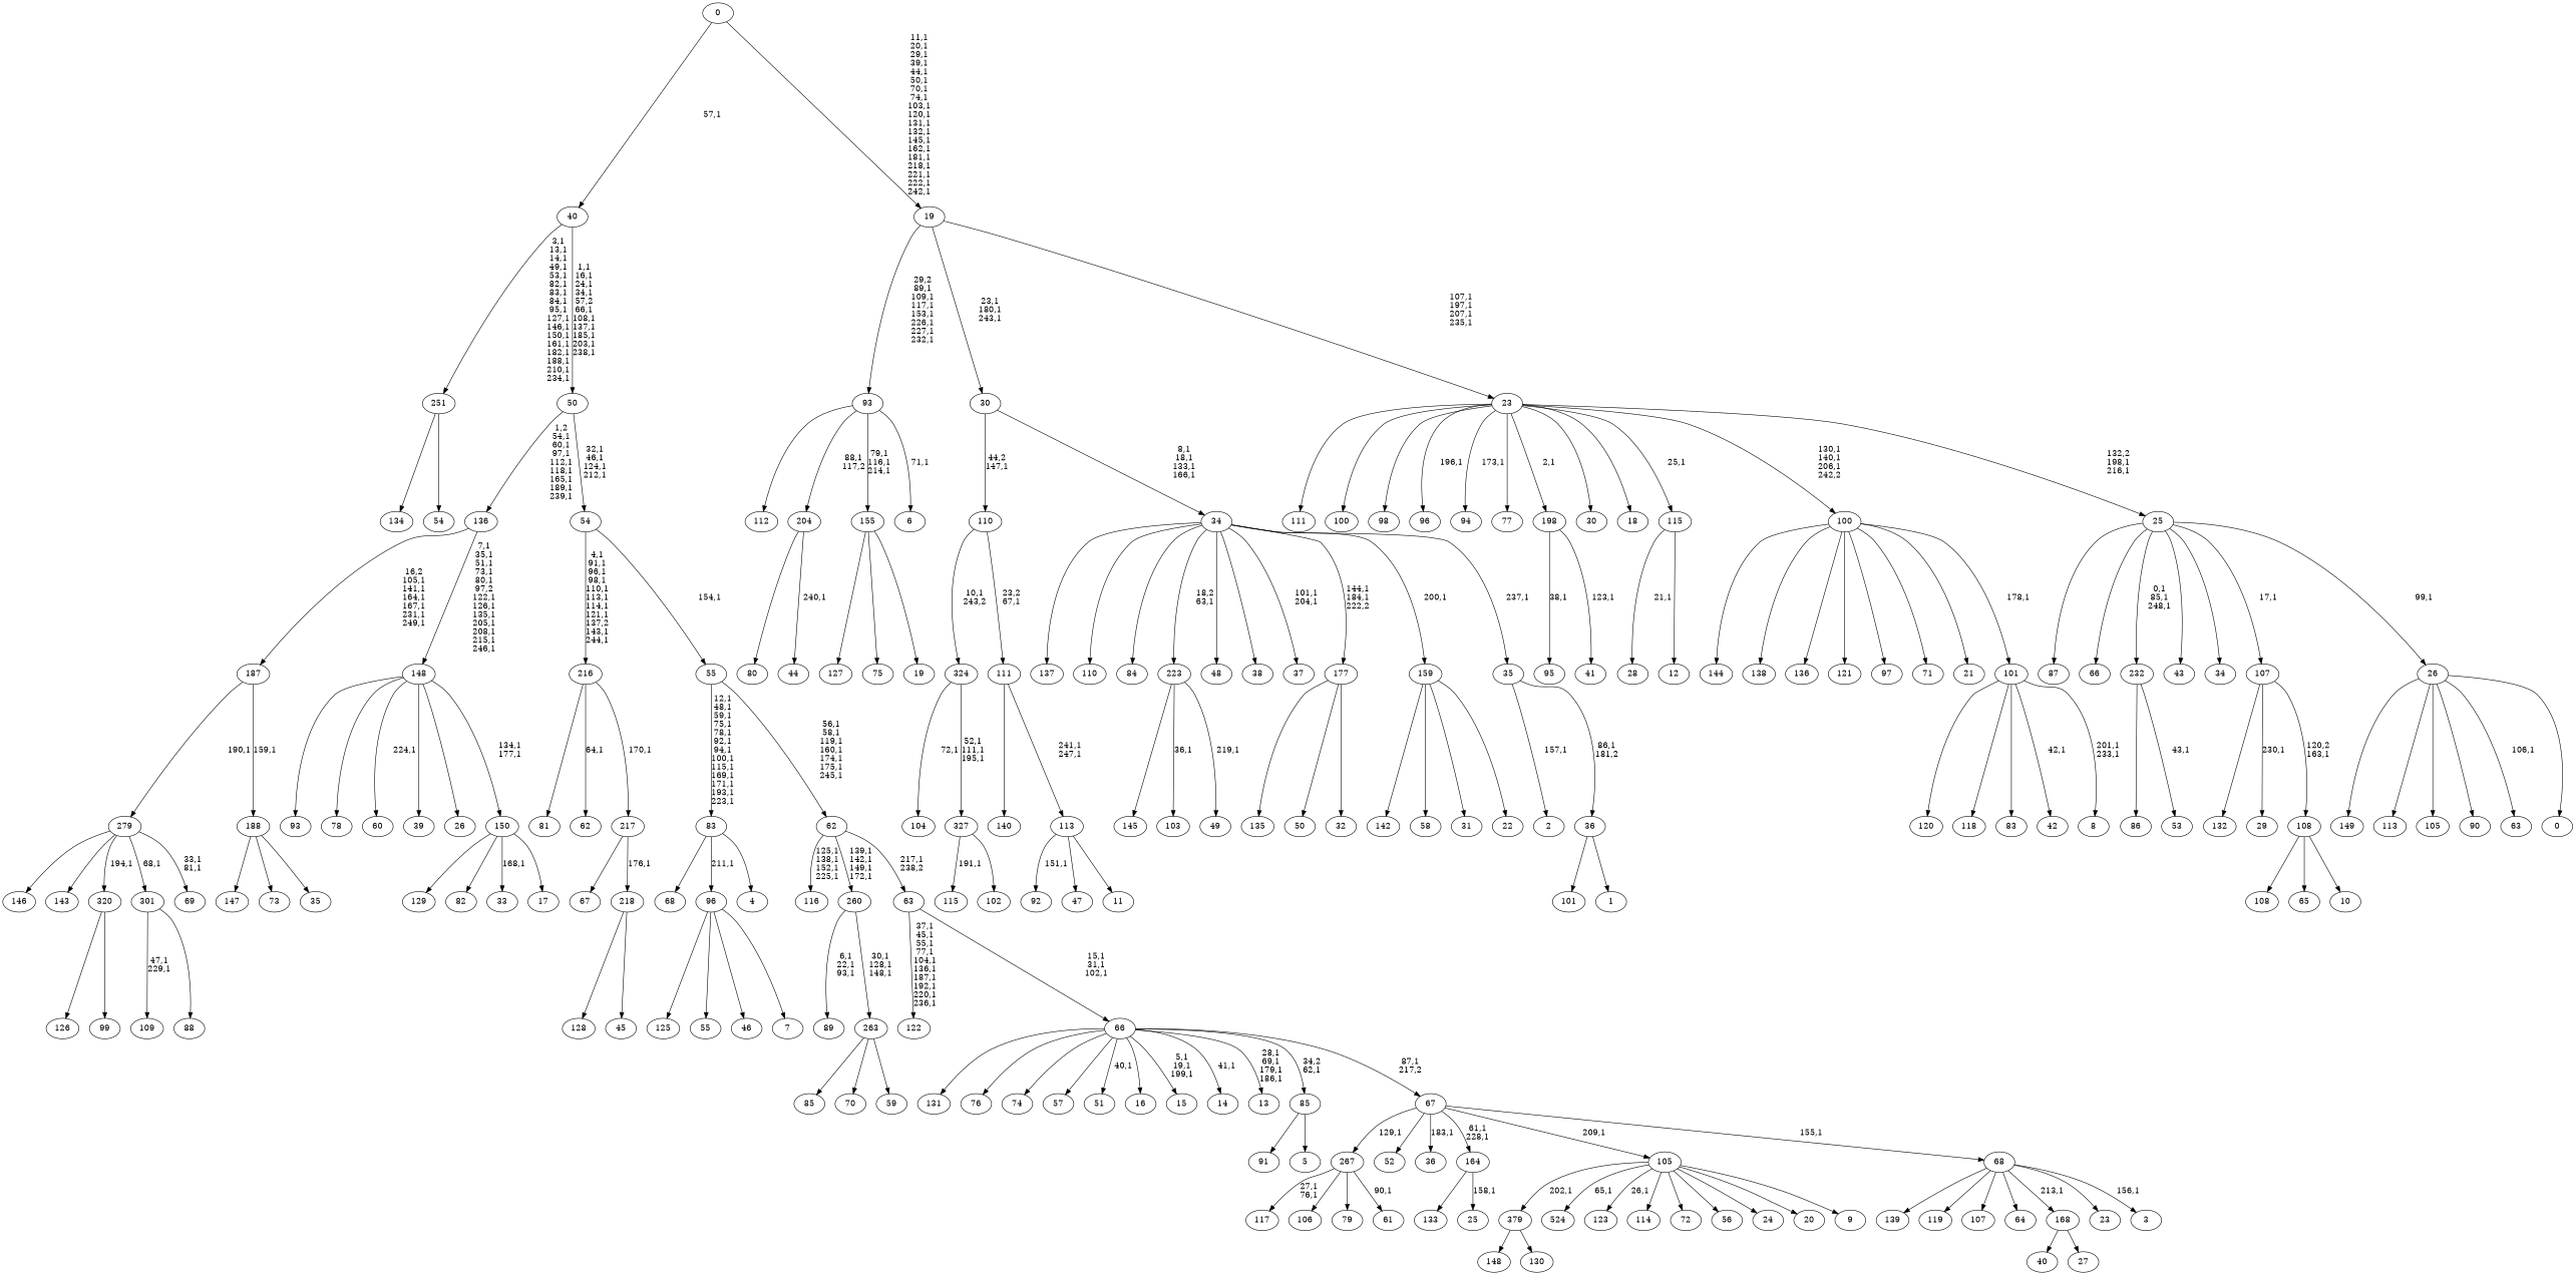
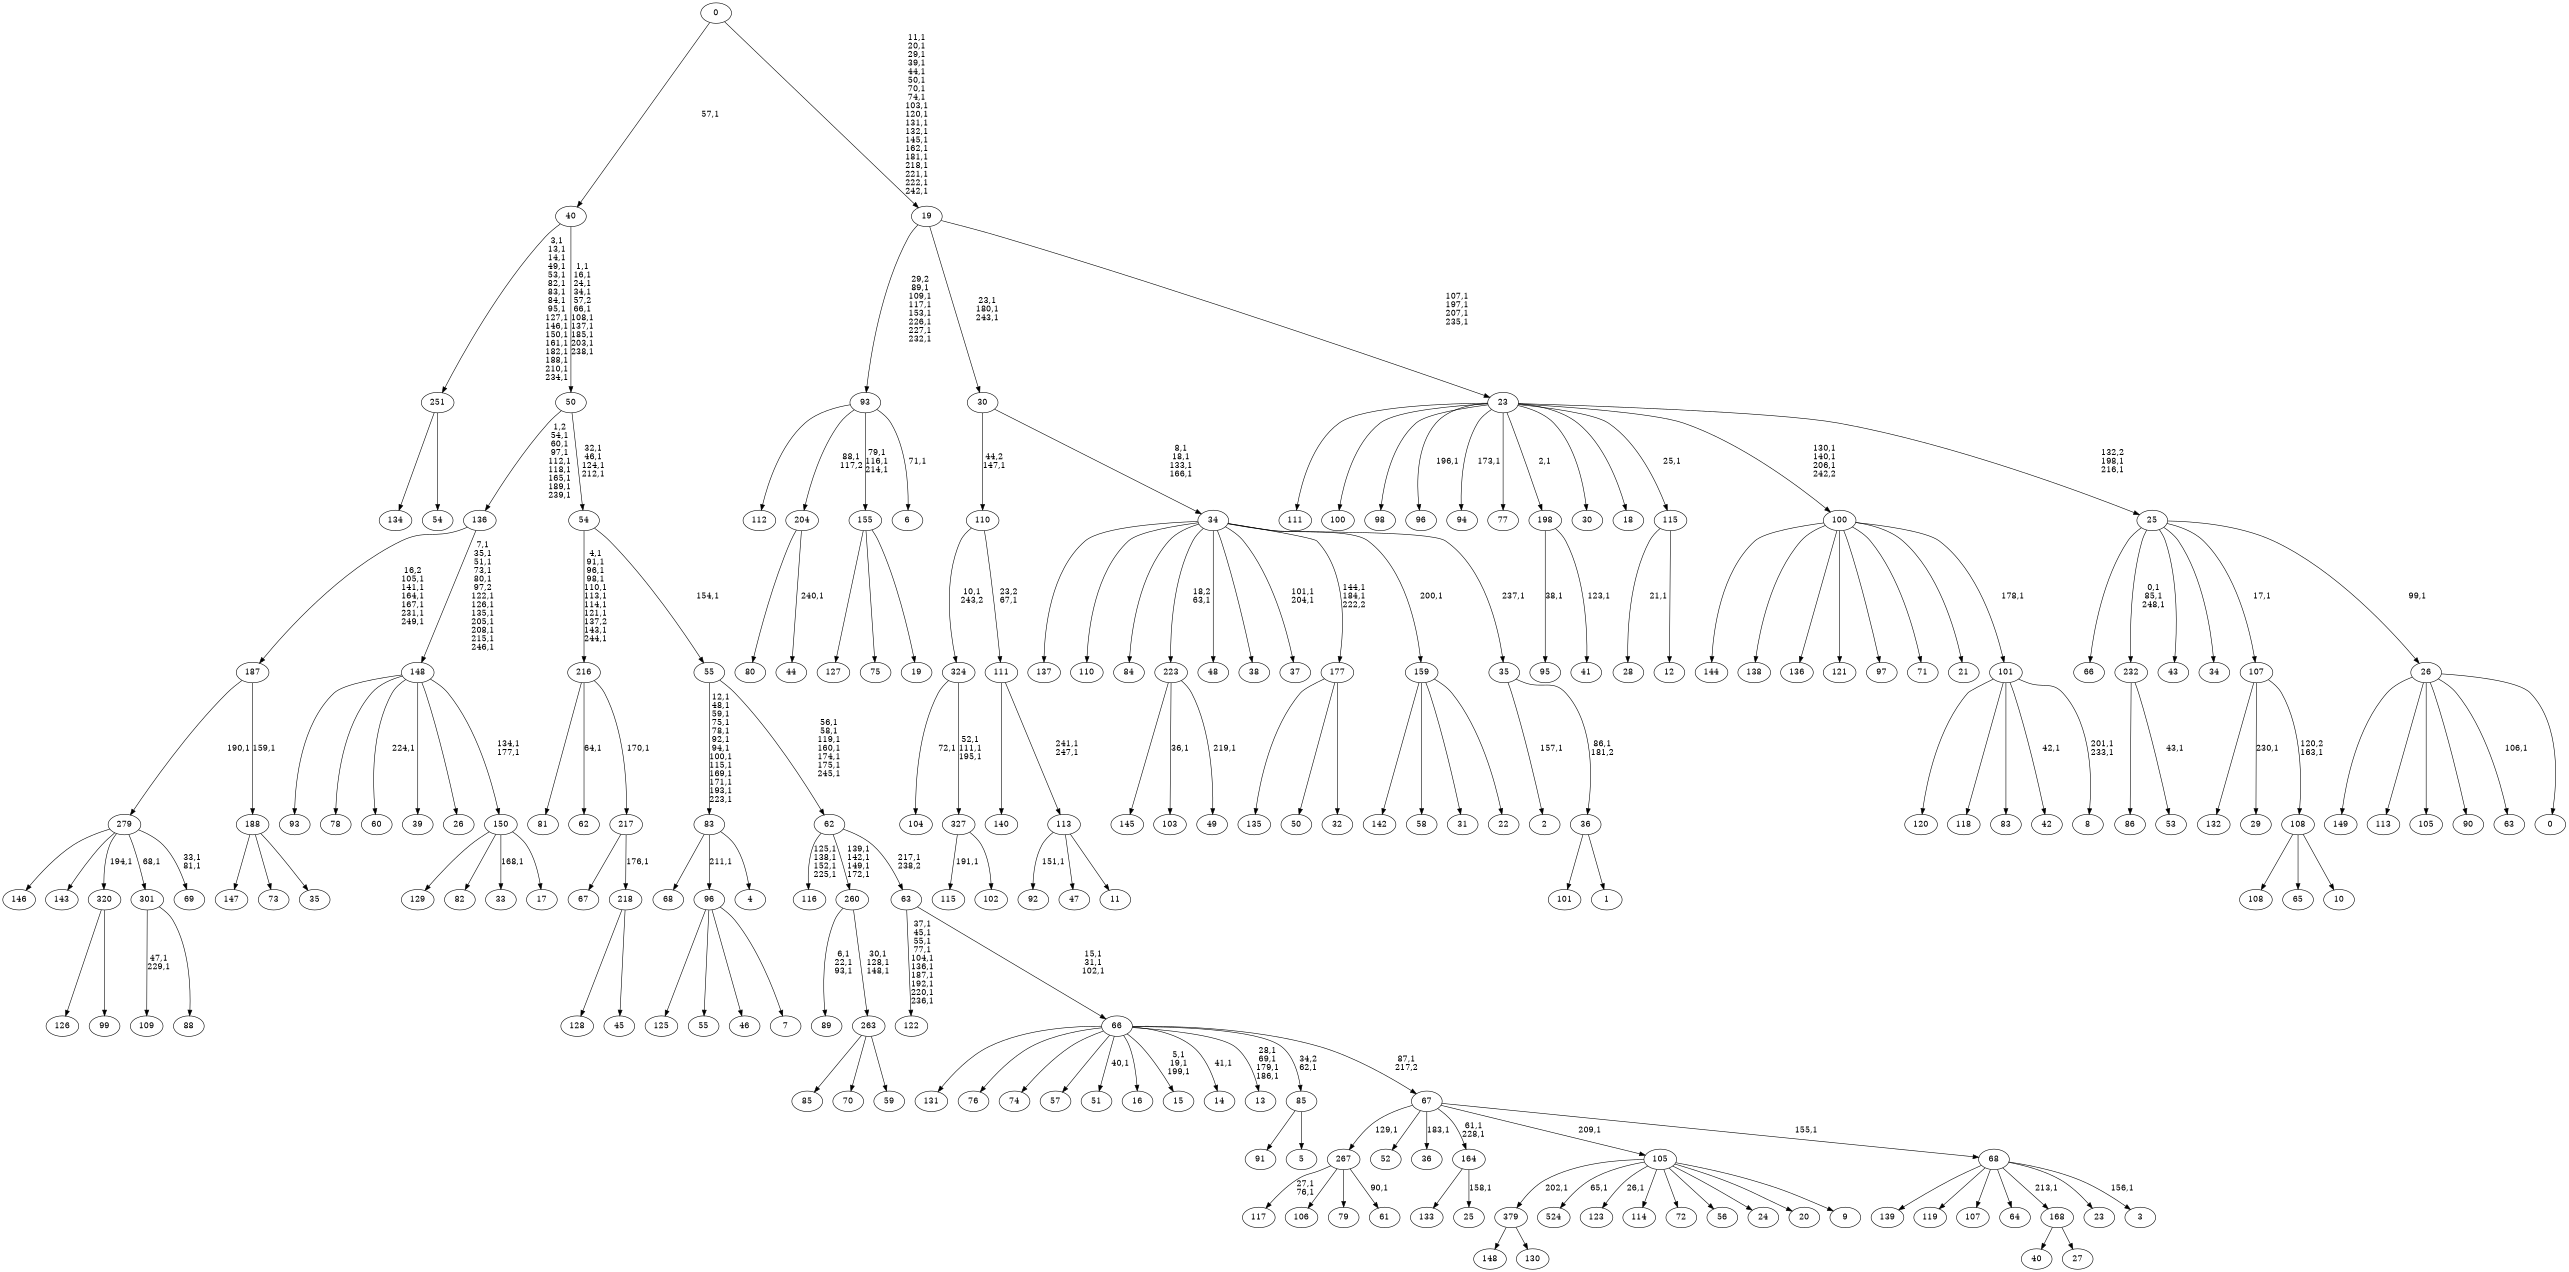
  digraph {
    n1 [label=149]
    n2 [label=148]
    n3 [label=147]
    n4 [label=146]
    n5 [label=145]
    n6 [label=144]
    n7 [label=143]
    n8 [label=142]
    n9 [label=140]
    n10 [label=139]
    n11 [label=138]
    n12 [label=137]
    n13 [label=136]
    n14 [label=135]
    n15 [label=134]
    n16 [label=133]
    n17 [label=132]
    n18 [label=131]
    n19 [label=130]
    379
    n21 [label=129]
    n22 [label=128]
    n23 [label=127]
    n24 [label=126]
    n25 [label=125]
    n26 [label=524]
    n27 [label=123]
    n28 [label=122]
    n29 [label=121]
    n30 [label=120]
    n31 [label=119]
    n32 [label=118]
    n33 [label=117]
    n34 [label=116]
    n35 [label=115]
    n36 [label=114]
    n37 [label=113]
    n38 [label=112]
    n39 [label=111]
    n40 [label=110]
    n41 [label=109]
    n42 [label=108]
    n43 [label=107]
    n44 [label=106]
    n45 [label=105]
    n46 [label=104]
    n47 [label=103]
    n48 [label=102]
    327
    324
    n51 [label=101]
    n52 [label=100]
    n53 [label=99]
    320
    n55 [label=98]
    n56 [label=97]
    n57 [label=96]
    n58 [label=95]
    n59 [label=94]
    n60 [label=93]
    n61 [label=92]
    n62 [label=91]
    n63 [label=90]
    n64 [label=89]
    n65 [label=88]
    301
-   n67 [label=87]
    n68 [label=86]
    n69 [label=85]
    n70 [label=84]
    n71 [label=83]
    n72 [label=82]
    n73 [label=81]
    n74 [label=80]
    n75 [label=79]
    n76 [label=78]
    n77 [label=77]
    n78 [label=76]
    n79 [label=75]
    n80 [label=74]
    n81 [label=73]
    n82 [label=72]
    n83 [label=71]
    n84 [label=70]
    n85 [label=69]
    279
    n87 [label=68]
    n88 [label=67]
    n89 [label=66]
    n90 [label=65]
    n91 [label=64]
    n92 [label=63]
    n93 [label=62]
    n94 [label=61]
    267
    n96 [label=60]
    n97 [label=59]
    263
    260
    n100 [label=58]
    n101 [label=57]
    n102 [label=56]
    n103 [label=55]
    n104 [label=54]
    251
    n106 [label=53]
    232
    n108 [label=52]
    n109 [label=51]
    n110 [label=50]
    n111 [label=49]
    223
    n113 [label=48]
    n114 [label=47]
    n115 [label=46]
    n116 [label=45]
    218
    217
    216
    n120 [label=44]
    204
    n122 [label=43]
    n123 [label=42]
    n124 [label=41]
    198
    n126 [label=40]
    n127 [label=39]
    n128 [label=38]
    n129 [label=37]
    n130 [label=36]
    n131 [label=35]
    188
    187
    n134 [label=34]
    n135 [label=33]
    n136 [label=32]
    177
    n138 [label=31]
    n139 [label=30]
    n140 [label=29]
    n141 [label=28]
    n142 [label=27]
    168
    n144 [label=26]
    n145 [label=25]
    164
    n147 [label=24]
    n148 [label=23]
    n149 [label=22]
    159
    n151 [label=21]
    n152 [label=20]
    n153 [label=19]
    155
    n155 [label=18]
    n156 [label=17]
    150
    148
    136
    n160 [label=16]
    n161 [label=15]
    n162 [label=14]
    n163 [label=13]
    n164 [label=12]
    115
    n166 [label=11]
    113
    111
    110
    n170 [label=10]
    108
    107
    n173 [label=9]
    105
    n175 [label=8]
    101
    100
    n178 [label=7]
    96
    n180 [label=6]
    93
    n182 [label=5]
    85
    n184 [label=4]
    83
    n186 [label=3]
    68
    67
    66
    63
    62
    55
    54
    50
    40
    n196 [label=2]
    n197 [label=1]
    36
    35
    34
    30
    n202 [label=0]
    26
    25
    23
    19
    0
    379 -> n2
    379 -> n19
    327 -> n35 [label="191,1"]
    327 -> n48
    324 -> n46 [label="72,1"]
    324 -> 327 [label="52,1\n111,1\n195,1"]
    320 -> n24
    320 -> n53
    301 -> n41 [label="47,1\n229,1"]
    301 -> n65
    279 -> n4
    279 -> n7
    279 -> 320 [label="194,1"]
    279 -> 301 [label="68,1"]
    279 -> n85 [label="33,1\n81,1"]
    267 -> n33 [label="27,1\n76,1"]
    267 -> n44
    267 -> n75
    267 -> n94 [label="90,1"]
    263 -> n69
    263 -> n84
    263 -> n97
    260 -> n64 [label="6,1\n22,1\n93,1"]
    260 -> 263 [label="30,1\n128,1\n148,1"]
    251 -> n15
    251 -> n104
    232 -> n68
    232 -> n106 [label="43,1"]
    223 -> n5
    223 -> n47 [label="36,1"]
    223 -> n111 [label="219,1"]
    218 -> n22
    218 -> n116
    217 -> n88
    217 -> 218 [label="176,1"]
    216 -> n73
    216 -> n93 [label="64,1"]
    216 -> 217 [label="170,1"]
    204 -> n74
    204 -> n120 [label="240,1"]
    198 -> n58 [label="38,1"]
    198 -> n124 [label="123,1"]
    188 -> n3
    188 -> n81
    188 -> n131
    187 -> 279 [label="190,1"]
    187 -> 188 [label="159,1"]
    177 -> n14
    177 -> n110
    177 -> n136
    168 -> n126
    168 -> n142
    164 -> n16
    164 -> n145 [label="158,1"]
    159 -> n8
    159 -> n100
    159 -> n138
    159 -> n149
    155 -> n23
    155 -> n79
    155 -> n153
    150 -> n21
    150 -> n72
    150 -> n135 [label="168,1"]
    150 -> n156
    148 -> n60
    148 -> n76
    148 -> n96 [label="224,1"]
    148 -> n127
    148 -> n144
    148 -> 150 [label="134,1\n177,1"]
    136 -> 187 [label="16,2\n105,1\n141,1\n164,1\n167,1\n231,1\n249,1"]
    136 -> 148 [label="7,1\n35,1\n51,1\n73,1\n80,1\n97,2\n122,1\n126,1\n135,1\n205,1\n208,1\n215,1\n246,1"]
    115 -> n141 [label="21,1"]
    115 -> n164
    113 -> n61 [label="151,1"]
    113 -> n114
    113 -> n166
    111 -> n9
    111 -> 113 [label="241,1\n247,1"]
    110 -> 324 [label="10,1\n243,2"]
    110 -> 111 [label="23,2\n67,1"]
    108 -> n42
    108 -> n90
    108 -> n170
    107 -> n17
    107 -> n140 [label="230,1"]
    107 -> 108 [label="120,2\n163,1"]
    105 -> 379 [label="202,1"]
    105 -> n26 [label="65,1"]
    105 -> n27 [label="26,1"]
    105 -> n36
    105 -> n82
    105 -> n102
    105 -> n147
    105 -> n152
    105 -> n173
    101 -> n30
    101 -> n32
    101 -> n71
    101 -> n123 [label="42,1"]
    101 -> n175 [label="201,1\n233,1"]
    100 -> n6
    100 -> n11
    100 -> n13
    100 -> n29
    100 -> n56
    100 -> n83
    100 -> n151
    100 -> 101 [label="178,1"]
    96 -> n25
    96 -> n103
    96 -> n115
    96 -> n178
    93 -> n38
    93 -> 204 [label="88,1\n117,2"]
    93 -> 155 [label="79,1\n116,1\n214,1"]
    93 -> n180 [label="71,1"]
    85 -> n62
    85 -> n182
    83 -> n87
    83 -> 96 [label="211,1"]
    83 -> n184
    68 -> n10
    68 -> n31
    68 -> n43
    68 -> n91
    68 -> 168 [label="213,1"]
    68 -> n148
    68 -> n186 [label="156,1"]
    67 -> 267 [label="129,1"]
    67 -> n108
    67 -> n130 [label="183,1"]
    67 -> 164 [label="61,1\n228,1"]
    67 -> 105 [label="209,1"]
    67 -> 68 [label="155,1"]
    66 -> n18
    66 -> n78
    66 -> n80
    66 -> n101
    66 -> n109 [label="40,1"]
    66 -> n160
    66 -> n161 [label="5,1\n19,1\n199,1"]
    66 -> n162 [label="41,1"]
    66 -> n163 [label="28,1\n69,1\n179,1\n186,1"]
    66 -> 85 [label="34,2\n62,1"]
    66 -> 67 [label="87,1\n217,2"]
    63 -> n28 [label="37,1\n45,1\n55,1\n77,1\n104,1\n136,1\n187,1\n192,1\n220,1\n236,1"]
    63 -> 66 [label="15,1\n31,1\n102,1"]
    62 -> n34 [label="125,1\n138,1\n152,1\n225,1"]
    62 -> 260 [label="139,1\n142,1\n149,1\n172,1"]
    62 -> 63 [label="217,1\n238,2"]
    55 -> 83 [label="12,1\n48,1\n59,1\n75,1\n78,1\n92,1\n94,1\n100,1\n115,1\n169,1\n171,1\n193,1\n223,1"]
    55 -> 62 [label="56,1\n58,1\n119,1\n160,1\n174,1\n175,1\n245,1"]
    54 -> 216 [label="4,1\n91,1\n96,1\n98,1\n110,1\n113,1\n114,1\n121,1\n137,2\n143,1\n244,1"]
    54 -> 55 [label="154,1"]
    50 -> 136 [label="1,2\n54,1\n60,1\n97,1\n112,1\n118,1\n165,1\n189,1\n239,1"]
    50 -> 54 [label="32,1\n46,1\n124,1\n212,1"]
    40 -> 251 [label="3,1\n13,1\n14,1\n49,1\n53,1\n82,1\n83,1\n84,1\n95,1\n127,1\n146,1\n150,1\n161,1\n182,1\n188,1\n210,1\n234,1"]
    40 -> 50 [label="1,1\n16,1\n24,1\n34,1\n57,2\n66,1\n108,1\n137,1\n185,1\n203,1\n238,1"]
    36 -> n51
    36 -> n197
    35 -> n196 [label="157,1"]
    35 -> 36 [label="86,1\n181,2"]
    34 -> n12
    34 -> n40
    34 -> n70
    34 -> 223 [label="18,2\n63,1"]
    34 -> n113
    34 -> n128
    34 -> n129 [label="101,1\n204,1"]
    34 -> 177 [label="144,1\n184,1\n222,2"]
    34 -> 159 [label="200,1"]
    34 -> 35 [label="237,1"]
    30 -> 110 [label="44,2\n147,1"]
    30 -> 34 [label="8,1\n18,1\n133,1\n166,1"]
    26 -> n1
    26 -> n37
    26 -> n45
    26 -> n63
    26 -> n92 [label="106,1"]
    26 -> n202
-   25 -> n67
    25 -> n89
    25 -> 232 [label="0,1\n85,1\n248,1"]
    25 -> n122
    25 -> n134
    25 -> 107 [label="17,1"]
    25 -> 26 [label="99,1"]
    23 -> n39
    23 -> n52
    23 -> n55
    23 -> n57 [label="196,1"]
    23 -> n59 [label="173,1"]
    23 -> n77
    23 -> 198 [label="2,1"]
    23 -> n139
    23 -> n155
    23 -> 115 [label="25,1"]
    23 -> 100 [label="130,1\n140,1\n206,1\n242,2"]
    23 -> 25 [label="132,2\n198,1\n216,1"]
    19 -> 93 [label="29,2\n89,1\n109,1\n117,1\n153,1\n226,1\n227,1\n232,1"]
    19 -> 30 [label="23,1\n180,1\n243,1"]
    19 -> 23 [label="107,1\n197,1\n207,1\n235,1"]
    0 -> 40 [label="57,1"]
    0 -> 19 [label="11,1\n20,1\n29,1\n39,1\n44,1\n50,1\n70,1\n74,1\n103,1\n120,1\n131,1\n132,1\n145,1\n162,1\n181,1\n218,1\n221,1\n222,1\n242,1"]
  }
